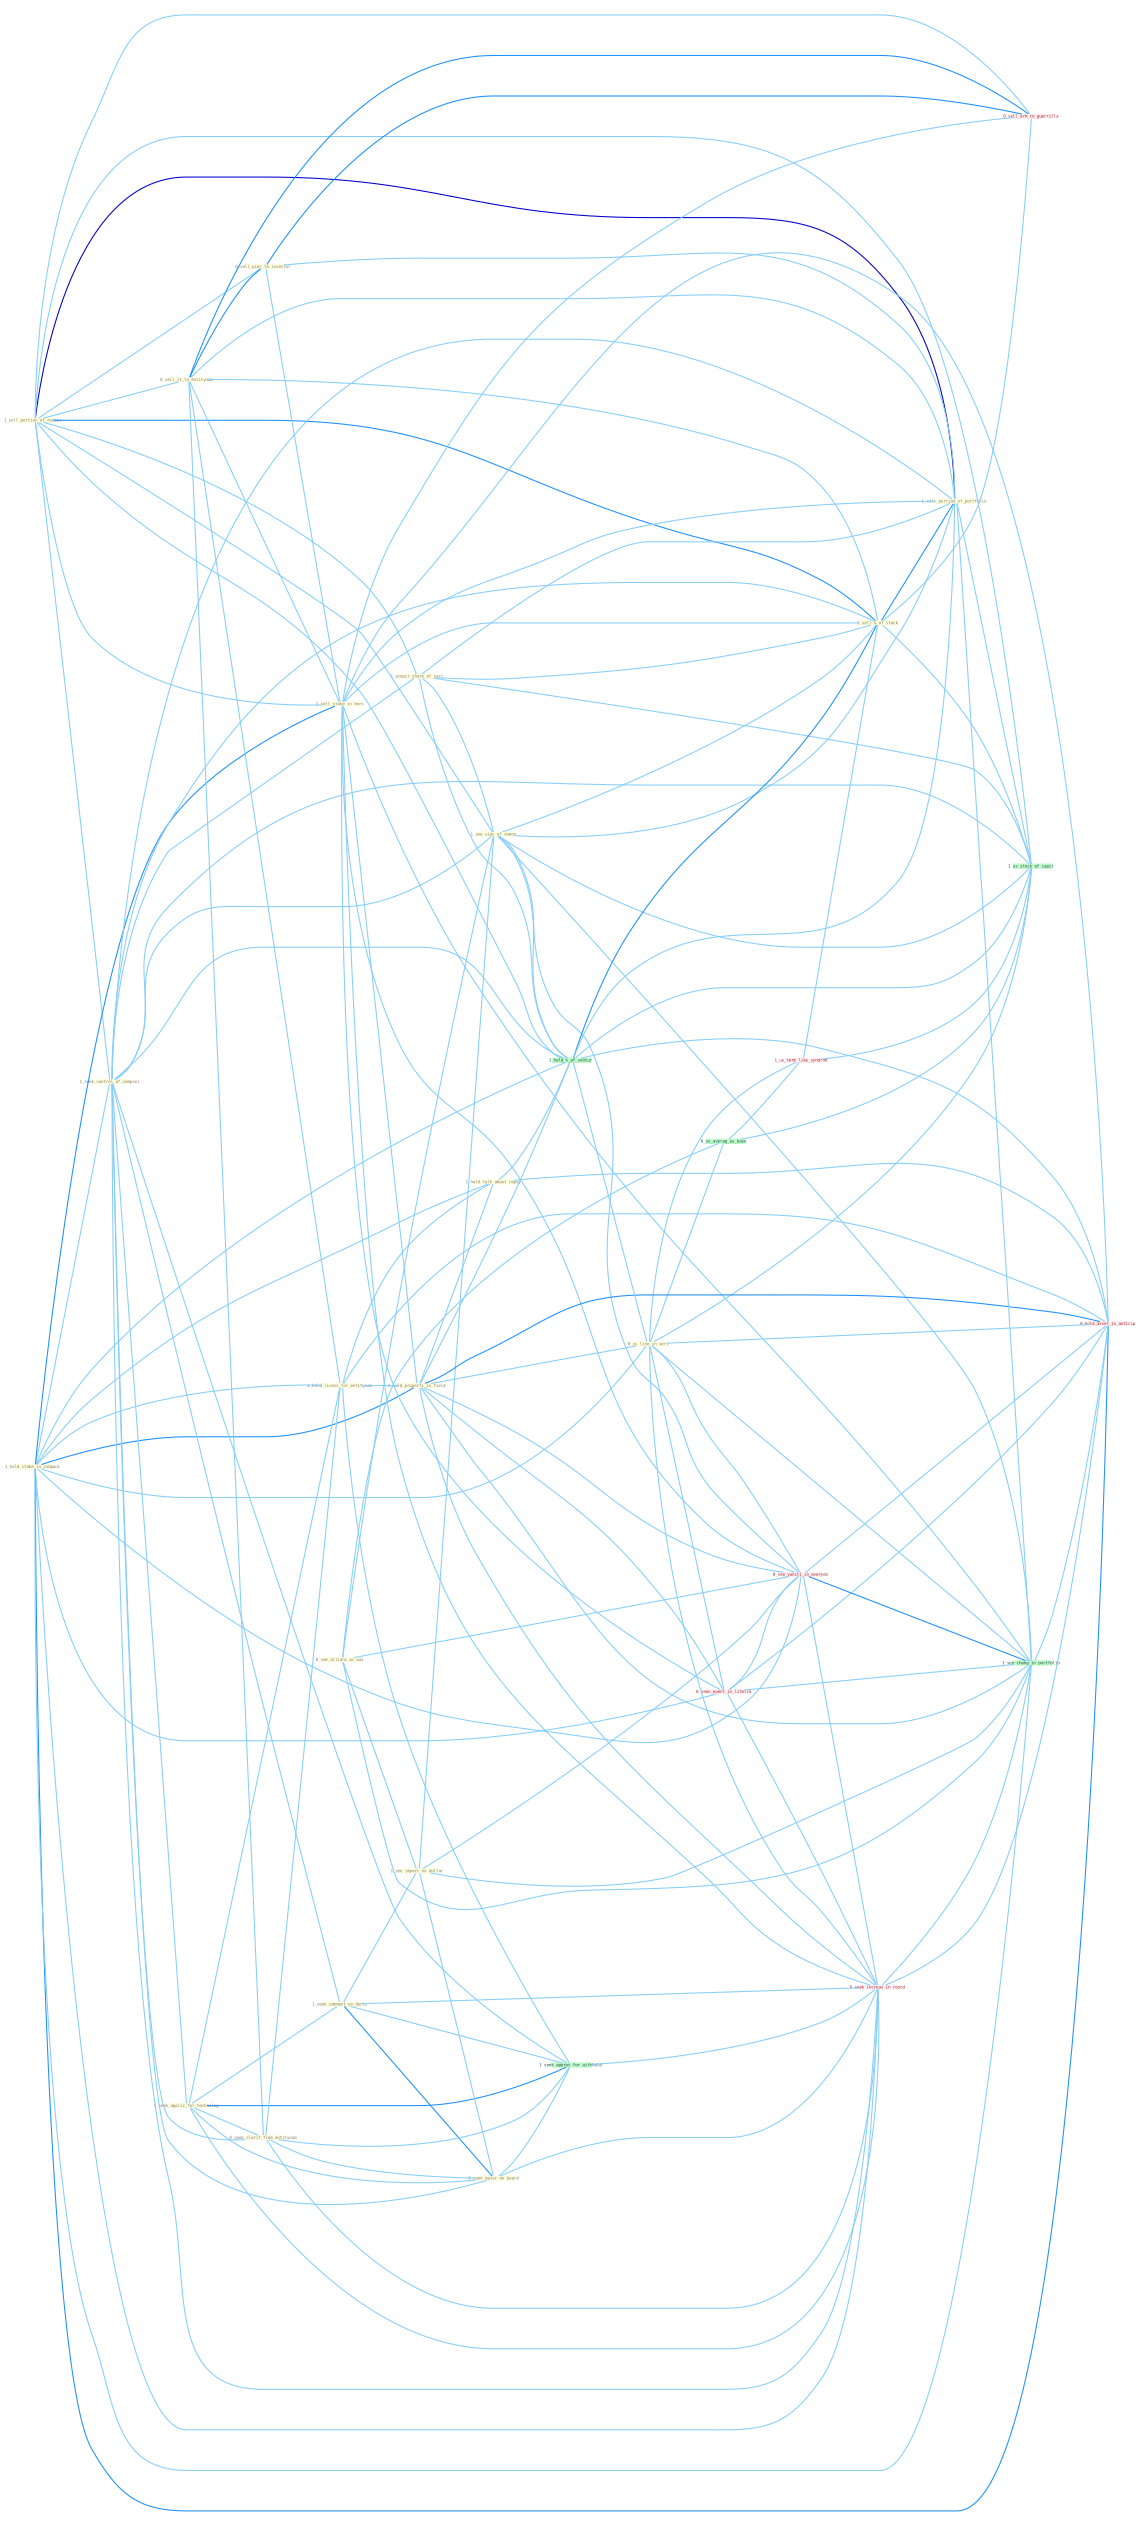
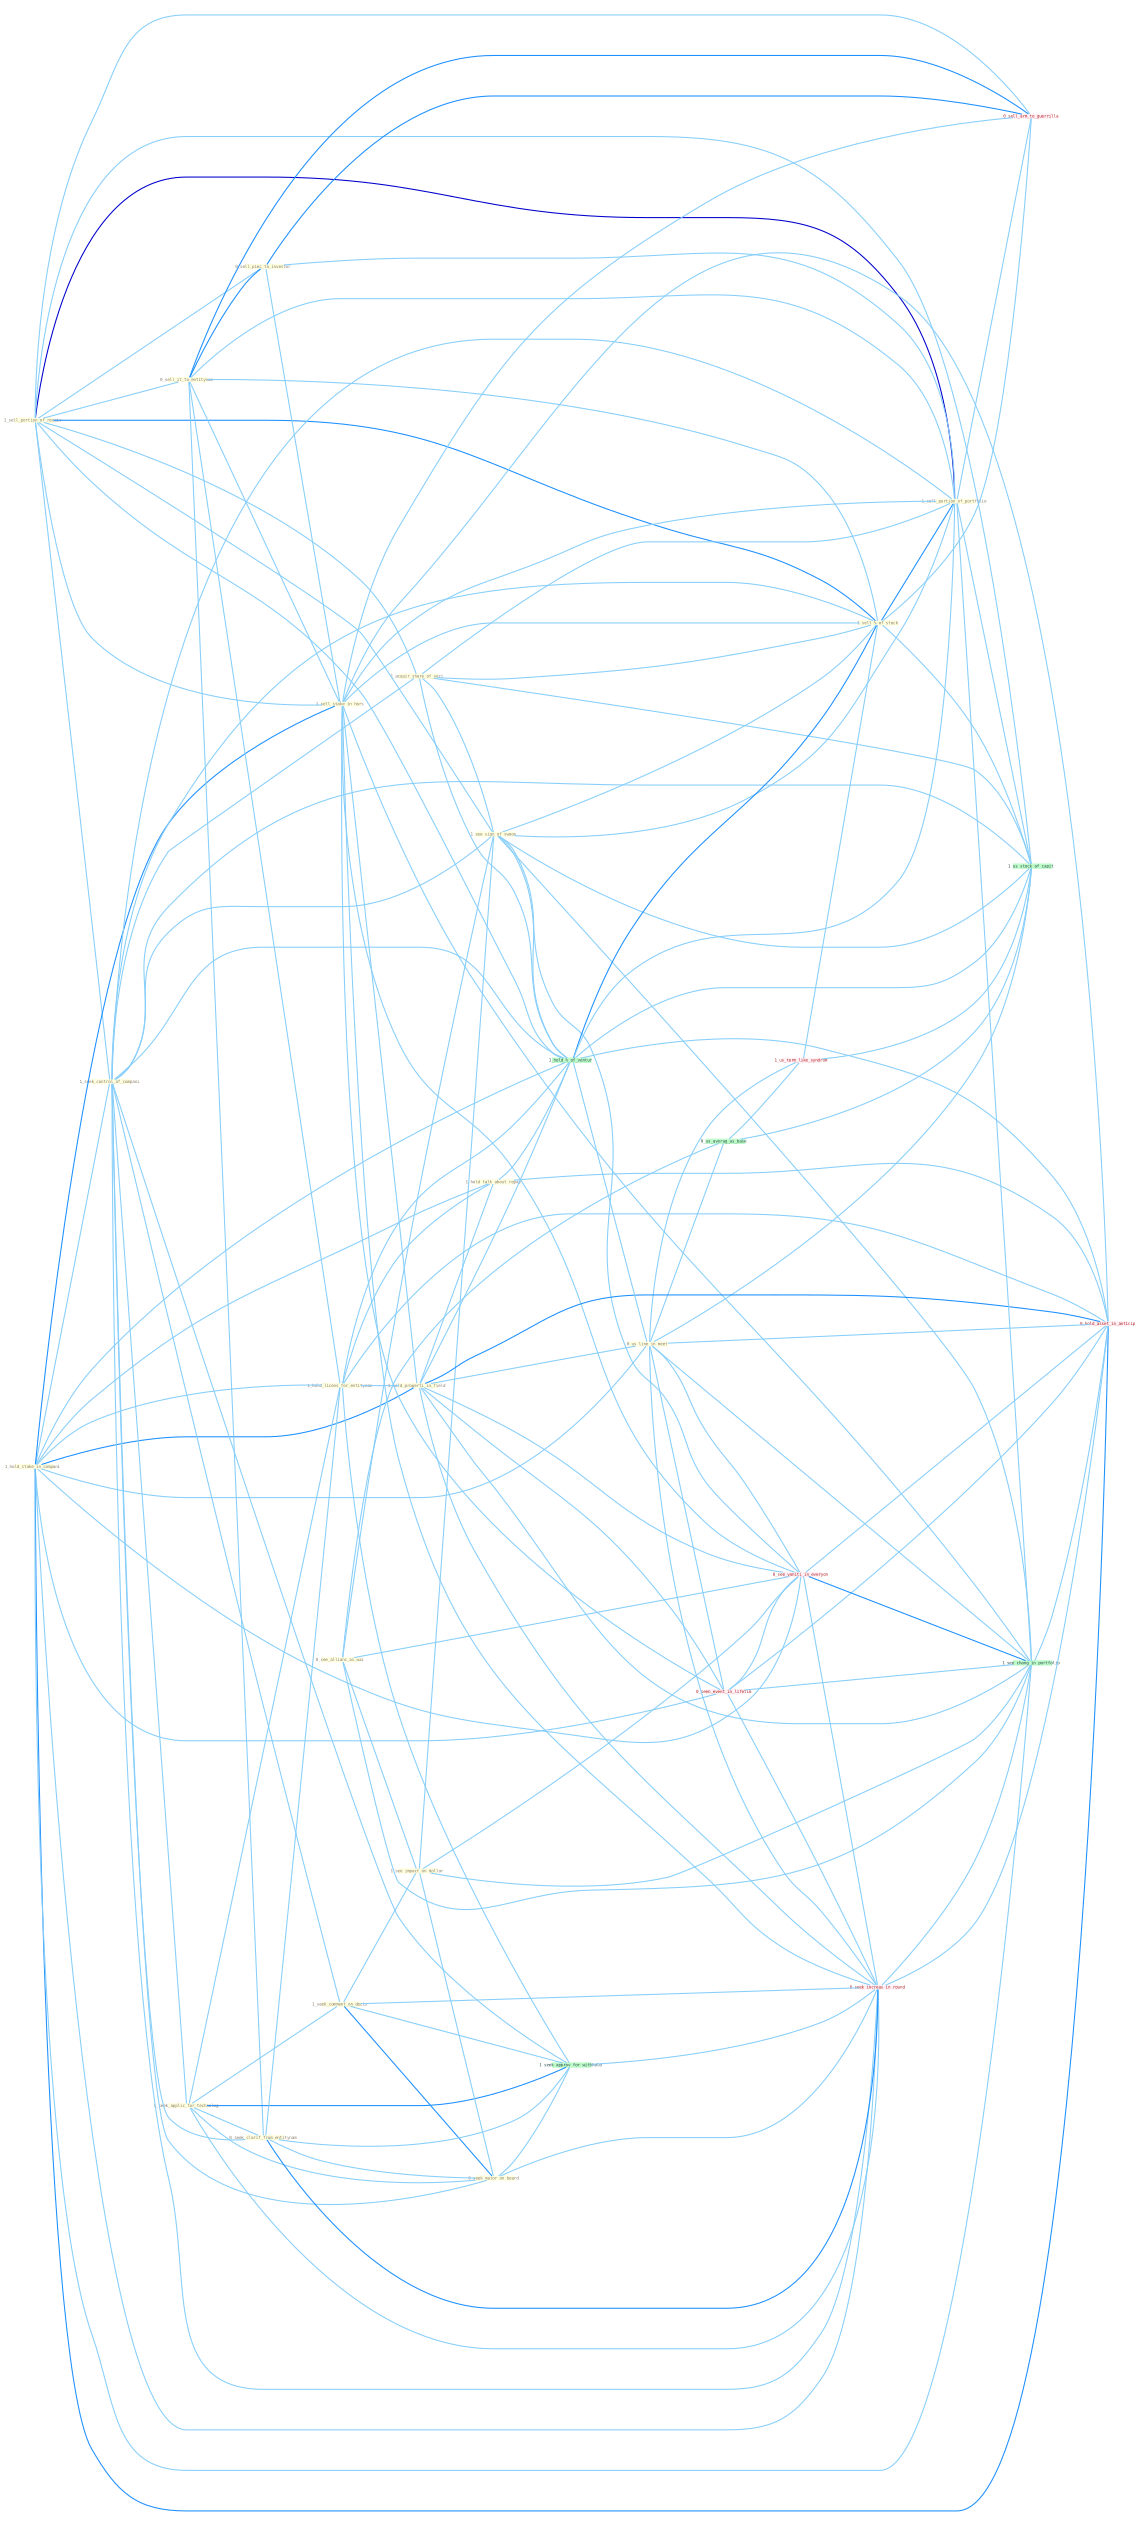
  graph {
    fontname="DejaVu Sans Mono"
    rankdir=LR
    node [color="#ffffe0" fixedsize=true fontcolor="#8b7d6b" fontname="DejaVu Sans Mono" fontsize=4 shape=polygon style=filled]
    edge [color="#87cefa" fontname="DejaVu Sans Mono" w=1]
    "1_sell_portion_of_receiv " [height=.06 width=.5]
    "1_hold_stake_in_compani " [height=.06 width=.5]
    "0_sell_it_to_entitynam " [height=.06 width=.5]
    "1_seek_control_of_compani " [height=.06 width=.5]
    "1_seek_applic_for_technolog " [height=.06 width=.5]
    "0_sell_piec_to_investor " [height=.06 width=.5]
    "0_see_allianc_as_wai " [height=.06 width=.5]
    "1_seek_comment_on_decis " [height=.06 width=.5]
    "1_sell_stake_in_hors " [height=.06 width=.5]
-   "0_us_line_in_meet " [height=.06 width=.5 label="0_us_line_in_seri"]
+   "0_us_line_in_meet " [height=.06 width=.5]
    "1_see_impact_on_dollar " [height=.06 width=.5]
    "0_seek_clarif_from_entitynam " [height=.06 width=.5]
    "0_seek_major_on_board " [height=.06 width=.5]
    "1_hold_licens_for_entitynam " [height=.06 width=.5]
    "1_acquir_share_of_seri " [height=.06 width=.5]
    "1_see_sign_of_swoon " [height=.06 width=.5]
    "1_hold_properti_in_field " [height=.06 width=.5]
    "1_sell_%_of_stock " [height=.06 width=.5]
    "1_hold_talk_about_repay " [height=.06 width=.5]
    "1_sell_portion_of_portfolio " [height=.06 width=.5]
    "0_seen_event_in_lifetim " [color="#fff0f5" fontcolor="#b22222" height=.06 width=.5]
    "1_us_term_like_syndrom " [color="#fff0f5" fontcolor="#b22222" height=.06 width=.5]
    "0_see_vaniti_in_everyon " [color="#fff0f5" fontcolor="#b22222" height=.06 width=.5]
    "0_sell_arm_to_guerrilla " [color="#fff0f5" fontcolor="#b22222" height=.06 width=.5]
    "0_seek_increas_in_round " [color="#fff0f5" fontcolor="#b22222" height=.06 width=.5]
    "0_hold_asset_in_anticip " [color="#fff0f5" fontcolor="#b22222" height=.06 width=.5]
    "1_hold_%_of_ventur " [color="#BDFCC9" fontcolor="#2f4f4f" height=.06 width=.5]
    "1_us_stock_of_capit " [color="#BDFCC9" fontcolor="#2f4f4f" height=.06 width=.5]
    "1_see_chang_in_portfolio " [color="#BDFCC9" fontcolor="#2f4f4f" height=.06 width=.5]
    "1_seek_approv_for_withhold " [color="#BDFCC9" fontcolor="#2f4f4f" height=.06 width=.5]
    "0_us_averag_as_base " [color="#BDFCC9" fontcolor="#2f4f4f" height=.06 width=.5]
    subgraph sub_1 {
      "1_sell_portion_of_receiv "
      "1_hold_stake_in_compani "
      "0_sell_it_to_entitynam "
      "1_seek_control_of_compani "
      "1_seek_applic_for_technolog "
      "0_sell_piec_to_investor "
      "0_see_allianc_as_wai "
      "1_seek_comment_on_decis "
      "1_sell_stake_in_hors "
      "0_us_line_in_meet "
      "1_see_impact_on_dollar "
      "0_seek_clarif_from_entitynam "
      "0_seek_major_on_board "
      "1_hold_licens_for_entitynam "
      "1_acquir_share_of_seri "
      "1_see_sign_of_swoon "
      "1_hold_properti_in_field "
      "1_sell_%_of_stock "
      "1_hold_talk_about_repay "
      "1_sell_portion_of_portfolio "
    }
    subgraph sub_2 {
      "0_seen_event_in_lifetim "
      "1_us_term_like_syndrom "
      "0_see_vaniti_in_everyon "
      "0_sell_arm_to_guerrilla "
      "0_seek_increas_in_round "
      "0_hold_asset_in_anticip "
    }
    "1_sell_portion_of_receiv " -- "0_sell_it_to_entitynam "
    "1_sell_portion_of_receiv " -- "1_seek_control_of_compani "
    "1_sell_portion_of_receiv " -- "0_sell_piec_to_investor "
    "1_sell_portion_of_receiv " -- "1_sell_stake_in_hors "
    "1_sell_portion_of_receiv " -- "1_acquir_share_of_seri "
    "1_sell_portion_of_receiv " -- "1_see_sign_of_swoon "
    "1_sell_portion_of_receiv " -- "1_sell_%_of_stock " [color="#1e90ff" w=2]
    "1_sell_portion_of_receiv " -- "1_sell_portion_of_portfolio " [color="#0000cd" w=3]
    "1_sell_portion_of_receiv " -- "0_sell_arm_to_guerrilla "
    "1_sell_portion_of_receiv " -- "1_hold_%_of_ventur "
    "1_sell_portion_of_receiv " -- "1_us_stock_of_capit "
    "1_hold_stake_in_compani " -- "1_seek_control_of_compani "
    "1_hold_stake_in_compani " -- "1_sell_stake_in_hors " [color="#1e90ff" w=2]
    "1_hold_stake_in_compani " -- "0_us_line_in_meet "
    "1_hold_stake_in_compani " -- "1_hold_licens_for_entitynam "
    "1_hold_stake_in_compani " -- "1_hold_properti_in_field " [color="#1e90ff" w=2]
    "1_hold_stake_in_compani " -- "1_hold_talk_about_repay "
    "1_hold_stake_in_compani " -- "0_seen_event_in_lifetim "
    "1_hold_stake_in_compani " -- "0_see_vaniti_in_everyon "
    "1_hold_stake_in_compani " -- "0_seek_increas_in_round "
    "1_hold_stake_in_compani " -- "0_hold_asset_in_anticip " [color="#1e90ff" w=2]
    "1_hold_stake_in_compani " -- "1_hold_%_of_ventur "
    "1_hold_stake_in_compani " -- "1_see_chang_in_portfolio "
    "0_sell_it_to_entitynam " -- "0_sell_piec_to_investor " [color="#1e90ff" w=2]
    "0_sell_it_to_entitynam " -- "1_sell_stake_in_hors "
    "0_sell_it_to_entitynam " -- "0_seek_clarif_from_entitynam "
    "0_sell_it_to_entitynam " -- "1_hold_licens_for_entitynam "
    "0_sell_it_to_entitynam " -- "1_sell_%_of_stock "
    "0_sell_it_to_entitynam " -- "1_sell_portion_of_portfolio "
    "0_sell_it_to_entitynam " -- "0_sell_arm_to_guerrilla " [color="#1e90ff" w=2]
    "1_seek_control_of_compani " -- "1_seek_applic_for_technolog "
    "1_seek_control_of_compani " -- "1_seek_comment_on_decis "
    "1_seek_control_of_compani " -- "0_seek_clarif_from_entitynam "
    "1_seek_control_of_compani " -- "0_seek_major_on_board "
    "1_seek_control_of_compani " -- "1_acquir_share_of_seri "
    "1_seek_control_of_compani " -- "1_see_sign_of_swoon "
    "1_seek_control_of_compani " -- "1_sell_%_of_stock "
    "1_seek_control_of_compani " -- "1_sell_portion_of_portfolio "
    "1_seek_control_of_compani " -- "0_seek_increas_in_round "
    "1_seek_control_of_compani " -- "1_hold_%_of_ventur "
    "1_seek_control_of_compani " -- "1_us_stock_of_capit "
    "1_seek_control_of_compani " -- "1_seek_approv_for_withhold "
    "1_seek_applic_for_technolog " -- "1_seek_comment_on_decis "
    "1_seek_applic_for_technolog " -- "0_seek_clarif_from_entitynam "
    "1_seek_applic_for_technolog " -- "0_seek_major_on_board "
    "1_seek_applic_for_technolog " -- "1_hold_licens_for_entitynam "
    "1_seek_applic_for_technolog " -- "0_seek_increas_in_round "
    "1_seek_applic_for_technolog " -- "1_seek_approv_for_withhold " [color="#1e90ff" w=2]
    "0_sell_piec_to_investor " -- "1_sell_stake_in_hors "
    "0_sell_piec_to_investor " -- "1_sell_portion_of_portfolio "
    "0_sell_piec_to_investor " -- "0_sell_arm_to_guerrilla " [color="#1e90ff" w=2]
    "0_see_allianc_as_wai " -- "1_see_impact_on_dollar "
    "0_see_allianc_as_wai " -- "1_see_sign_of_swoon "
    "0_see_allianc_as_wai " -- "0_see_vaniti_in_everyon "
    "0_see_allianc_as_wai " -- "1_see_chang_in_portfolio "
    "0_see_allianc_as_wai " -- "0_us_averag_as_base "
    "1_seek_comment_on_decis " -- "1_see_impact_on_dollar "
    "1_seek_comment_on_decis " -- "0_seek_major_on_board " [color="#1e90ff" w=2]
    "1_seek_comment_on_decis " -- "0_seek_increas_in_round "
    "1_seek_comment_on_decis " -- "1_seek_approv_for_withhold "
    "1_sell_stake_in_hors " -- "1_hold_properti_in_field "
    "1_sell_stake_in_hors " -- "1_sell_%_of_stock "
    "1_sell_stake_in_hors " -- "1_sell_portion_of_portfolio "
    "1_sell_stake_in_hors " -- "0_seen_event_in_lifetim "
    "1_sell_stake_in_hors " -- "0_see_vaniti_in_everyon "
    "1_sell_stake_in_hors " -- "0_sell_arm_to_guerrilla "
    "1_sell_stake_in_hors " -- "0_seek_increas_in_round "
    "1_sell_stake_in_hors " -- "0_hold_asset_in_anticip "
    "1_sell_stake_in_hors " -- "1_see_chang_in_portfolio "
    "0_us_line_in_meet " -- "1_hold_properti_in_field "
    "0_us_line_in_meet " -- "0_seen_event_in_lifetim "
    "0_us_line_in_meet " -- "1_us_term_like_syndrom "
    "0_us_line_in_meet " -- "0_see_vaniti_in_everyon "
    "0_us_line_in_meet " -- "0_seek_increas_in_round "
    "0_us_line_in_meet " -- "0_hold_asset_in_anticip "
    "0_us_line_in_meet " -- "1_us_stock_of_capit "
    "0_us_line_in_meet " -- "1_see_chang_in_portfolio "
    "0_us_line_in_meet " -- "0_us_averag_as_base "
    "1_see_impact_on_dollar " -- "0_seek_major_on_board "
    "1_see_impact_on_dollar " -- "1_see_sign_of_swoon "
    "1_see_impact_on_dollar " -- "0_see_vaniti_in_everyon "
    "1_see_impact_on_dollar " -- "1_see_chang_in_portfolio "
    "0_seek_clarif_from_entitynam " -- "0_seek_major_on_board "
    "0_seek_clarif_from_entitynam " -- "1_hold_licens_for_entitynam "
-   "0_seek_clarif_from_entitynam " -- "0_seek_increas_in_round "
+   "0_seek_clarif_from_entitynam " -- "0_seek_increas_in_round " [color="#1e90ff"]
    "0_seek_clarif_from_entitynam " -- "1_seek_approv_for_withhold "
    "0_seek_major_on_board " -- "0_seek_increas_in_round "
    "0_seek_major_on_board " -- "1_seek_approv_for_withhold "
    "1_hold_licens_for_entitynam " -- "1_hold_properti_in_field "
    "1_hold_licens_for_entitynam " -- "1_hold_talk_about_repay "
    "1_hold_licens_for_entitynam " -- "0_hold_asset_in_anticip "
+   "1_hold_licens_for_entitynam " -- "1_hold_%_of_ventur "
    "1_hold_licens_for_entitynam " -- "1_seek_approv_for_withhold "
    "1_acquir_share_of_seri " -- "1_see_sign_of_swoon "
    "1_acquir_share_of_seri " -- "1_sell_%_of_stock "
    "1_acquir_share_of_seri " -- "1_sell_portion_of_portfolio "
    "1_acquir_share_of_seri " -- "1_hold_%_of_ventur "
    "1_acquir_share_of_seri " -- "1_us_stock_of_capit "
    "1_see_sign_of_swoon " -- "1_sell_%_of_stock "
    "1_see_sign_of_swoon " -- "1_sell_portion_of_portfolio "
    "1_see_sign_of_swoon " -- "0_see_vaniti_in_everyon "
    "1_see_sign_of_swoon " -- "1_hold_%_of_ventur "
    "1_see_sign_of_swoon " -- "1_us_stock_of_capit "
    "1_see_sign_of_swoon " -- "1_see_chang_in_portfolio "
    "1_hold_properti_in_field " -- "1_hold_talk_about_repay "
    "1_hold_properti_in_field " -- "0_seen_event_in_lifetim "
    "1_hold_properti_in_field " -- "0_see_vaniti_in_everyon "
    "1_hold_properti_in_field " -- "0_seek_increas_in_round "
    "1_hold_properti_in_field " -- "0_hold_asset_in_anticip " [color="#1e90ff" w=2]
    "1_hold_properti_in_field " -- "1_hold_%_of_ventur "
    "1_hold_properti_in_field " -- "1_see_chang_in_portfolio "
    "1_sell_%_of_stock " -- "1_sell_portion_of_portfolio " [color="#1e90ff" w=2]
    "1_sell_%_of_stock " -- "0_sell_arm_to_guerrilla "
    "1_sell_%_of_stock " -- "1_hold_%_of_ventur " [color="#1e90ff" w=2]
    "1_sell_%_of_stock " -- "1_us_stock_of_capit "
    "1_hold_talk_about_repay " -- "0_hold_asset_in_anticip "
    "1_hold_talk_about_repay " -- "1_hold_%_of_ventur "
+   "1_sell_portion_of_portfolio " -- "0_sell_arm_to_guerrilla "
    "1_sell_portion_of_portfolio " -- "1_hold_%_of_ventur "
    "1_sell_portion_of_portfolio " -- "1_us_stock_of_capit "
    "1_sell_portion_of_portfolio " -- "1_see_chang_in_portfolio "
    "0_seen_event_in_lifetim " -- "0_see_vaniti_in_everyon "
    "0_seen_event_in_lifetim " -- "0_seek_increas_in_round "
    "0_seen_event_in_lifetim " -- "0_hold_asset_in_anticip "
    "0_seen_event_in_lifetim " -- "1_see_chang_in_portfolio "
    "1_us_term_like_syndrom " -- "1_sell_%_of_stock "
    "1_us_term_like_syndrom " -- "1_us_stock_of_capit "
    "0_see_vaniti_in_everyon " -- "0_seek_increas_in_round "
    "0_see_vaniti_in_everyon " -- "0_hold_asset_in_anticip "
    "0_see_vaniti_in_everyon " -- "1_see_chang_in_portfolio " [color="#1e90ff" w=2]
    "0_seek_increas_in_round " -- "0_hold_asset_in_anticip "
    "0_seek_increas_in_round " -- "1_see_chang_in_portfolio "
    "1_hold_%_of_ventur " -- "0_us_line_in_meet "
    "1_hold_%_of_ventur " -- "0_hold_asset_in_anticip "
    "1_hold_%_of_ventur " -- "1_us_stock_of_capit "
    "1_see_chang_in_portfolio " -- "0_hold_asset_in_anticip "
    "1_seek_approv_for_withhold " -- "0_seek_increas_in_round "
    "0_us_averag_as_base " -- "1_us_term_like_syndrom "
    "0_us_averag_as_base " -- "1_us_stock_of_capit "
  }
